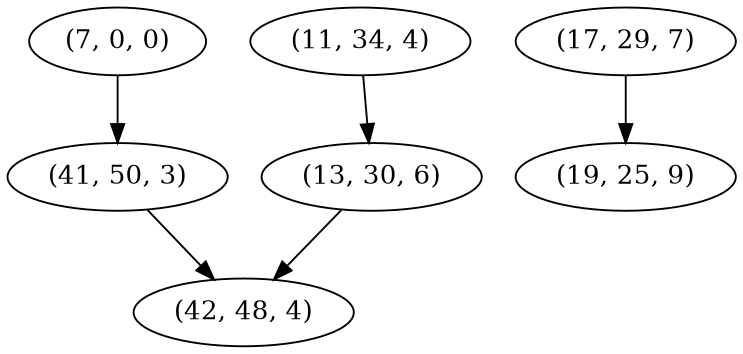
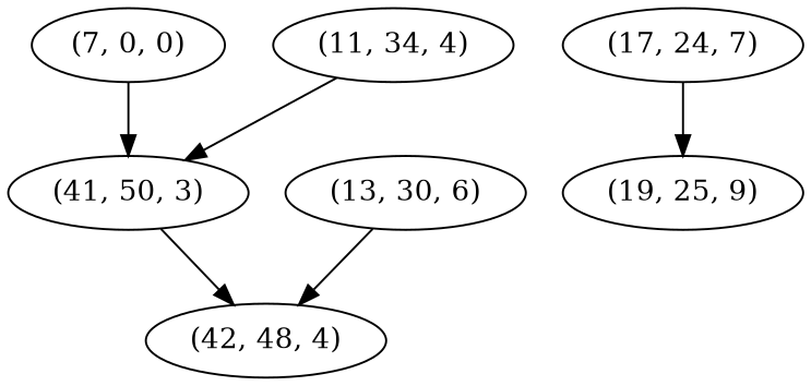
  digraph {
    n1 [label="(7, 0, 0)"]
    "(41, 50, 3)"
    "(42, 48, 4)"
    "(11, 34, 4)"
    "(13, 30, 6)"
-   "(17, 29, 7)"
+   "(17, 29, 7)" [label="(17, 24, 7)"]
    "(19, 25, 9)"
    n1 -> "(41, 50, 3)"
    "(41, 50, 3)" -> "(42, 48, 4)"
-   "(11, 34, 4)" -> "(13, 30, 6)"
+   "(11, 34, 4)" -> "(41, 50, 3)"
    "(13, 30, 6)" -> "(42, 48, 4)"
    "(17, 29, 7)" -> "(19, 25, 9)"
  }
